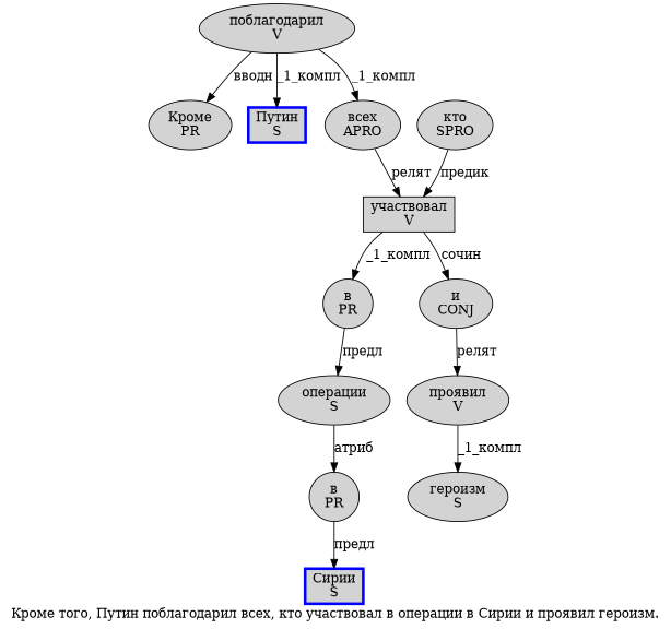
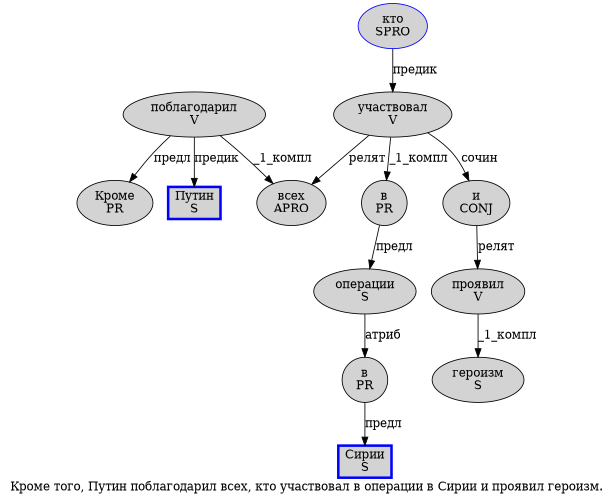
  digraph {
    label="Кроме того, Путин поблагодарил всех, кто участвовал в операции в Сирии и проявил героизм."
    node [fillcolor=lightgray penwidth=1 shape=ellipse style=filled]
    n1 [label="Кроме\nPR"]
    n2 [color=blue label="Путин\nS" penwidth=3 shape=box]
    n3 [label="поблагодарил\nV"]
    n4 [label="всех\nAPRO"]
-   n5 [label="участвовал\nV" shape=box]
+   n5 [label="участвовал\nV"]
    n6 [label="в\nPR"]
    n7 [label="и\nCONJ"]
-   n8 [label="кто\nSPRO"]
+   n8 [label="кто\nSPRO" color=blue]
    n9 [label="операции\nS"]
    n10 [label="проявил\nV"]
    n11 [label="в\nPR"]
    n12 [color=blue label="Сирии\nS" penwidth=3 shape=box]
    n13 [label="героизм\nS"]
-   n3 -> n1 [label="вводн"]
-   n3 -> n2 [label="_1_компл"]
+   n3 -> n1 [label="предл"]
+   n3 -> n2 [label="предик"]
    n3 -> n4 [label="_1_компл"]
-   n4 -> n5 [label="релят"]
+   n5 -> n4 [label="релят"]
    n5 -> n6 [label="_1_компл"]
    n5 -> n7 [label="сочин"]
    n6 -> n9 [label="предл"]
    n7 -> n10 [label="релят"]
    n8 -> n5 [label="предик"]
    n9 -> n11 [label="атриб"]
    n10 -> n13 [label="_1_компл"]
    n11 -> n12 [label="предл"]
  }
